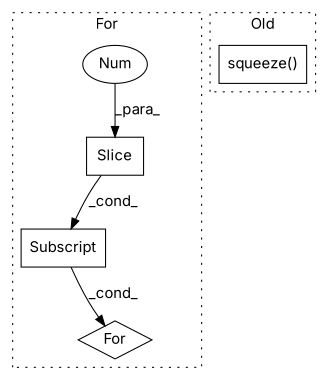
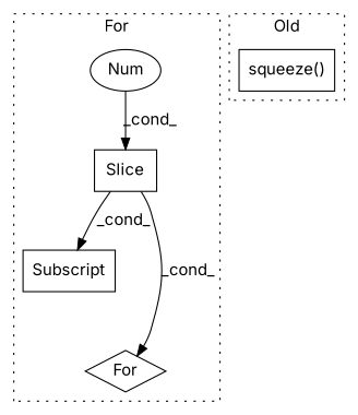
  digraph {
    fontname=Inter
    node [fontname=Inter s=5805 shape=box]
    edge [fontname=Inter]
    n1 [a=80 l=2 label=Slice]
    n2 [a=76 l=1 label=Num shape=ellipse]
    n3 [a=63 l="13,0" label=Subscript s="5795,0"]
    n4 [a=107 l="4,14" label=For s="5776,5810" shape=diamond]
    n5 [a=75 l=19 label="squeeze()" s=5783]
    subgraph cluster_1 {
      label=For
      style=dotted
      n1
      n2
      n3
      n4
    }
    subgraph cluster_2 {
      label=Old
      style=dotted
      n5
    }
    n1 -> n3 [label=_cond_]
-   n3 -> n4 [label=_cond_]
-   n2 -> n1 [label=_para_]
+   n1 -> n4 [label=_cond_]
+   n2 -> n1 [label=_cond_]
  }
